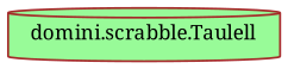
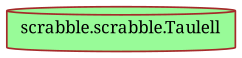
  digraph {
    rankdir=LR
    fontname="Noto Serif"
-   n1 [color=brown fillcolor=palegreen fontname="Noto Serif" fontsize=10 height=0.2 label="domini.scrabble.Taulell" shape=cylinder style=filled width=0.4]
+   n1 [color=brown fillcolor=palegreen fontname="Noto Serif" fontsize=10 height=0.2 label="scrabble.scrabble.Taulell" shape=cylinder style=filled width=0.4]
  }
